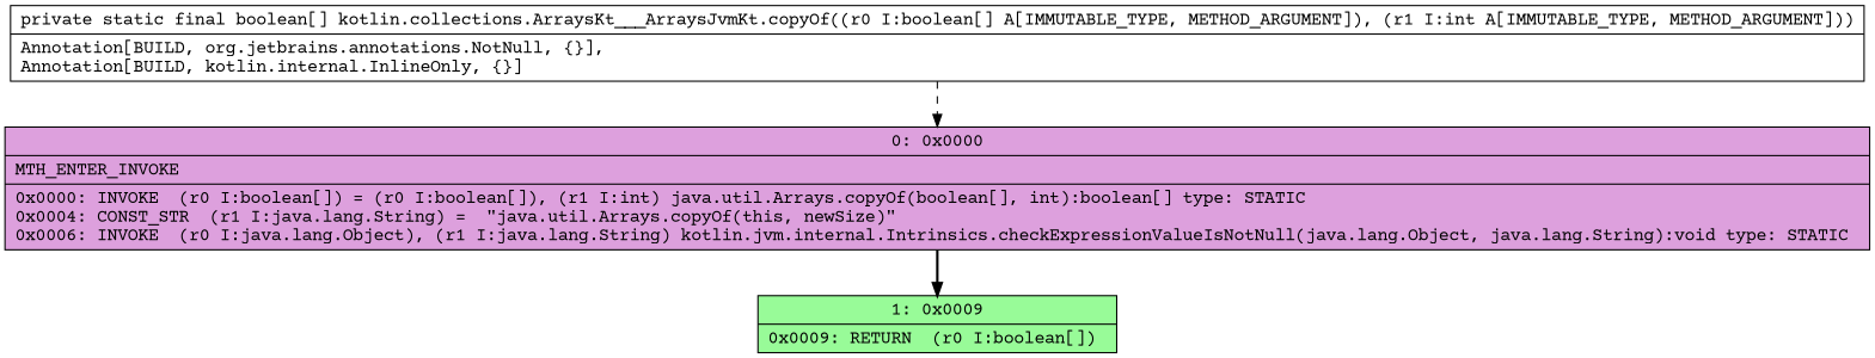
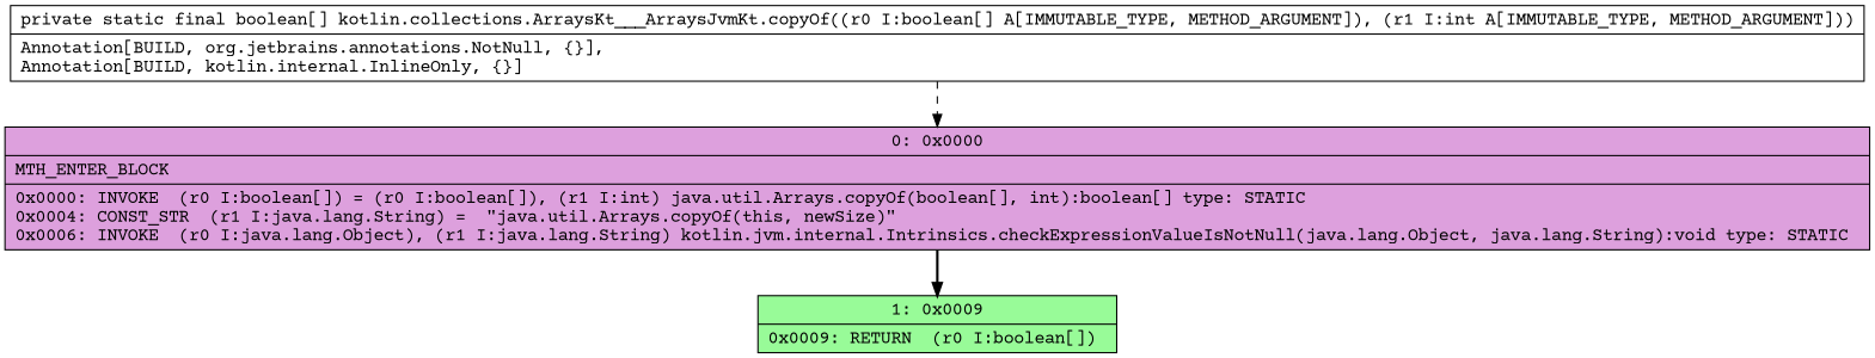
  digraph {
    fontname="Courier Prime"
    node [shape=record style=filled fontname="Courier Prime"]
    edge [fontname="Courier Prime"]
-   n1 [label="{0\:\ 0x0000|MTH_ENTER_INVOKE\l|0x0000: INVOKE  (r0 I:boolean[]) = (r0 I:boolean[]), (r1 I:int) java.util.Arrays.copyOf(boolean[], int):boolean[] type: STATIC \l0x0004: CONST_STR  (r1 I:java.lang.String) =  \"java.util.Arrays.copyOf(this, newSize)\" \l0x0006: INVOKE  (r0 I:java.lang.Object), (r1 I:java.lang.String) kotlin.jvm.internal.Intrinsics.checkExpressionValueIsNotNull(java.lang.Object, java.lang.String):void type: STATIC \l}" fillcolor=plum]
+   n1 [label="{0\:\ 0x0000|MTH_ENTER_BLOCK\l|0x0000: INVOKE  (r0 I:boolean[]) = (r0 I:boolean[]), (r1 I:int) java.util.Arrays.copyOf(boolean[], int):boolean[] type: STATIC \l0x0004: CONST_STR  (r1 I:java.lang.String) =  \"java.util.Arrays.copyOf(this, newSize)\" \l0x0006: INVOKE  (r0 I:java.lang.Object), (r1 I:java.lang.String) kotlin.jvm.internal.Intrinsics.checkExpressionValueIsNotNull(java.lang.Object, java.lang.String):void type: STATIC \l}" fillcolor=plum]
    n2 [label="{1\:\ 0x0009|0x0009: RETURN  (r0 I:boolean[]) \l}" fillcolor=palegreen]
    n3 [label="{private static final boolean[] kotlin.collections.ArraysKt___ArraysJvmKt.copyOf((r0 I:boolean[] A[IMMUTABLE_TYPE, METHOD_ARGUMENT]), (r1 I:int A[IMMUTABLE_TYPE, METHOD_ARGUMENT]))  | Annotation[BUILD, org.jetbrains.annotations.NotNull, \{\}], \lAnnotation[BUILD, kotlin.internal.InlineOnly, \{\}]\l}" fillcolor=white]
    n1 -> n2 [style=bold]
    n3 -> n1 [style=dashed]
  }
